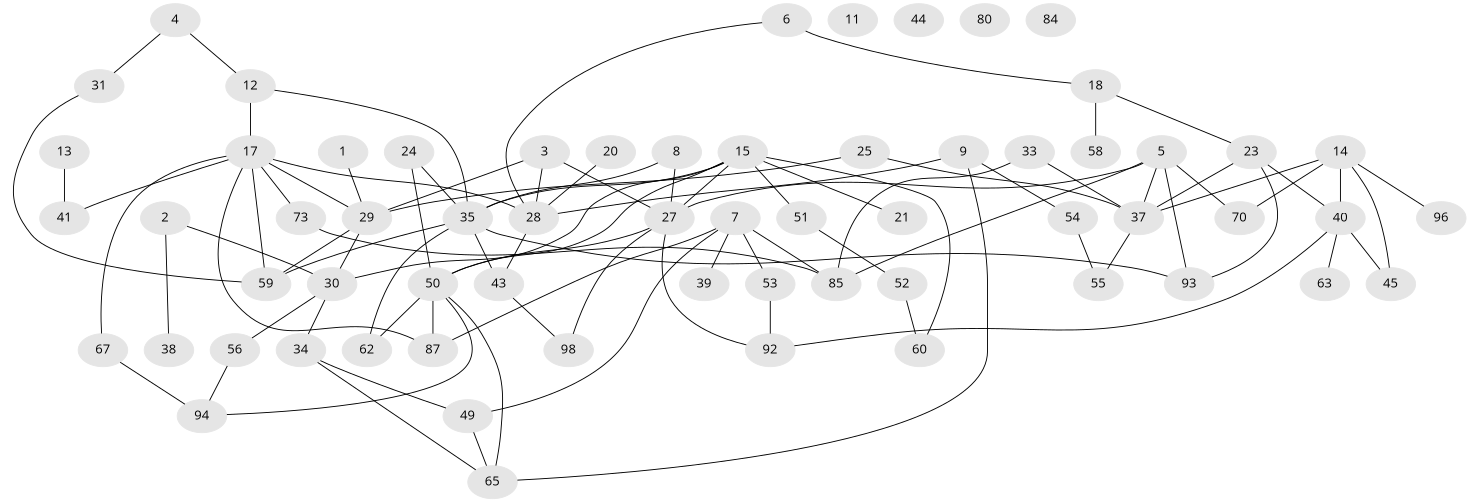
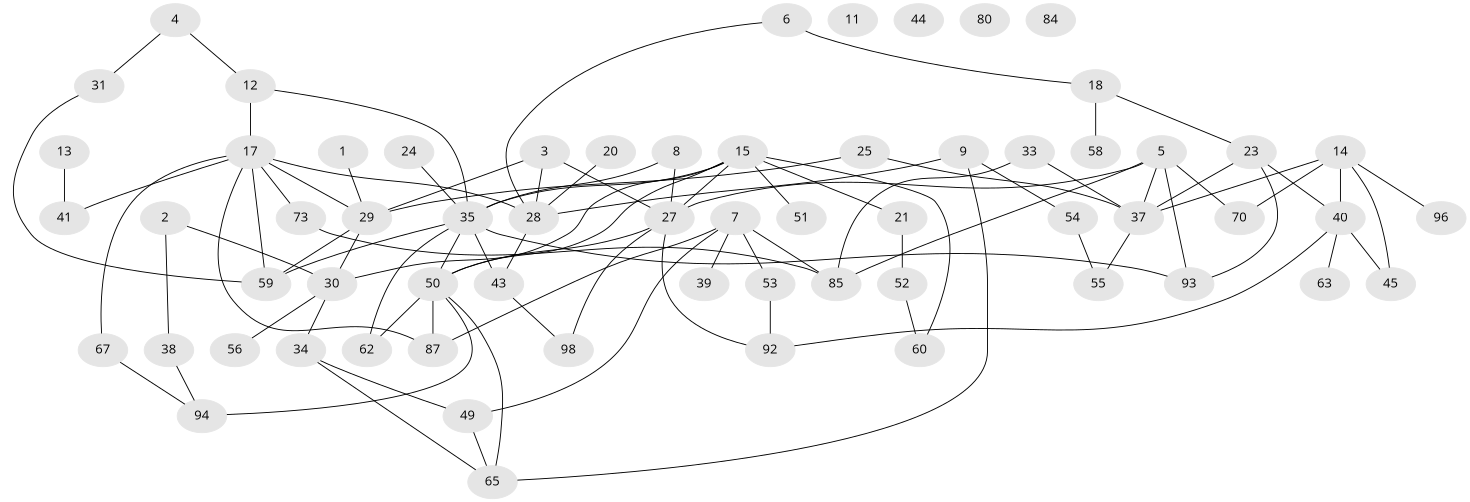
  graph {
    fontname="Open Sans"
    node [color=gray90 fontname="Open Sans" style=filled]
    edge [fontname="Open Sans"]
    1 [super="+22"]
    29 [super="+78"]
    30 [super="+47"]
    59 [super="+95"]
    34
    56
    2
    38 [super="+81"]
    94
    3 [super="+46"]
    27 [super="+69"]
    28 [super="+42"]
    92
    50 [super="+89"]
    98
    43
    4 [super="+83"]
    12 [super="+72"]
    31 [super="+75"]
    8 [super="+26"]
    35 [super="+76"]
    17 [super="+48"]
    5 [super="+71"]
    37 [super="+68"]
    70
    85 [super="+88"]
    93 [super="+99"]
    55 [super="+61"]
    6 [super="+66"]
    18
    23
    58 [super="+100"]
    7 [super="+74"]
    39
    49 [super="+82"]
    53 [super="+101"]
    87
    65 [super="+97"]
    62
    9 [super="+36"]
    54 [super="+86"]
    11
    41
    67 [super="+77"]
    n45 [label=73]
    13 [super="+16"]
    14 [super="+57"]
    40 [super="+73"]
    45
    96
    63 [super="+90"]
    15 [super="+32"]
    21
    51 [super="+64"]
    60
    52
    20 [super="+91"]
    24
    25
    33
    44
    80
    84
    1 -- 29
    29 -- 30
    29 -- 59
    30 -- 34
    30 -- 56
    34 -- 49
    34 -- 65
    2 -- 30
    2 -- 38
-   56 -- 94
+   38 -- 94
    3 -- 29
    3 -- 27
    3 -- 28
    27 -- 92
    27 -- 50
    27 -- 98
    28 -- 43
    50 -- 94
    50 -- 87
    50 -- 65
    50 -- 62
    43 -- 98
    4 -- 12
    4 -- 31
    12 -- 35
    12 -- 17
    31 -- 59
    8 -- 27
    8 -- 35
    35 -- 59
-   24 -- 50
+   35 -- 50
    35 -- 43
    35 -- 93
    35 -- 62
    17 -- 29
    17 -- 59
    17 -- 28
    17 -- 87
    17 -- 41
    17 -- 67
    17 -- n45
    5 -- 27
    5 -- 37
    5 -- 70
    5 -- 85
    5 -- 93
    37 -- 55
    6 -- 28
    6 -- 18
    18 -- 23
    18 -- 58
    23 -- 37
    23 -- 93
    23 -- 40
    7 -- 85
    7 -- 39
    7 -- 49
    7 -- 53
    7 -- 87
    49 -- 65
    53 -- 92
    9 -- 28
    9 -- 65
    9 -- 54
    54 -- 55
    67 -- 94
    n45 -- 85
    13 -- 41
    14 -- 37
    14 -- 70
    14 -- 40
    14 -- 45
    14 -- 96
    40 -- 92
    40 -- 45
    40 -- 63
    15 -- 30
    15 -- 27
    15 -- 50
    15 -- 35
    15 -- 21
    15 -- 51
    15 -- 60
-   51 -- 52
+   21 -- 52
    52 -- 60
    20 -- 28
    24 -- 35
    25 -- 29
    25 -- 37
    33 -- 37
    33 -- 85
  }
